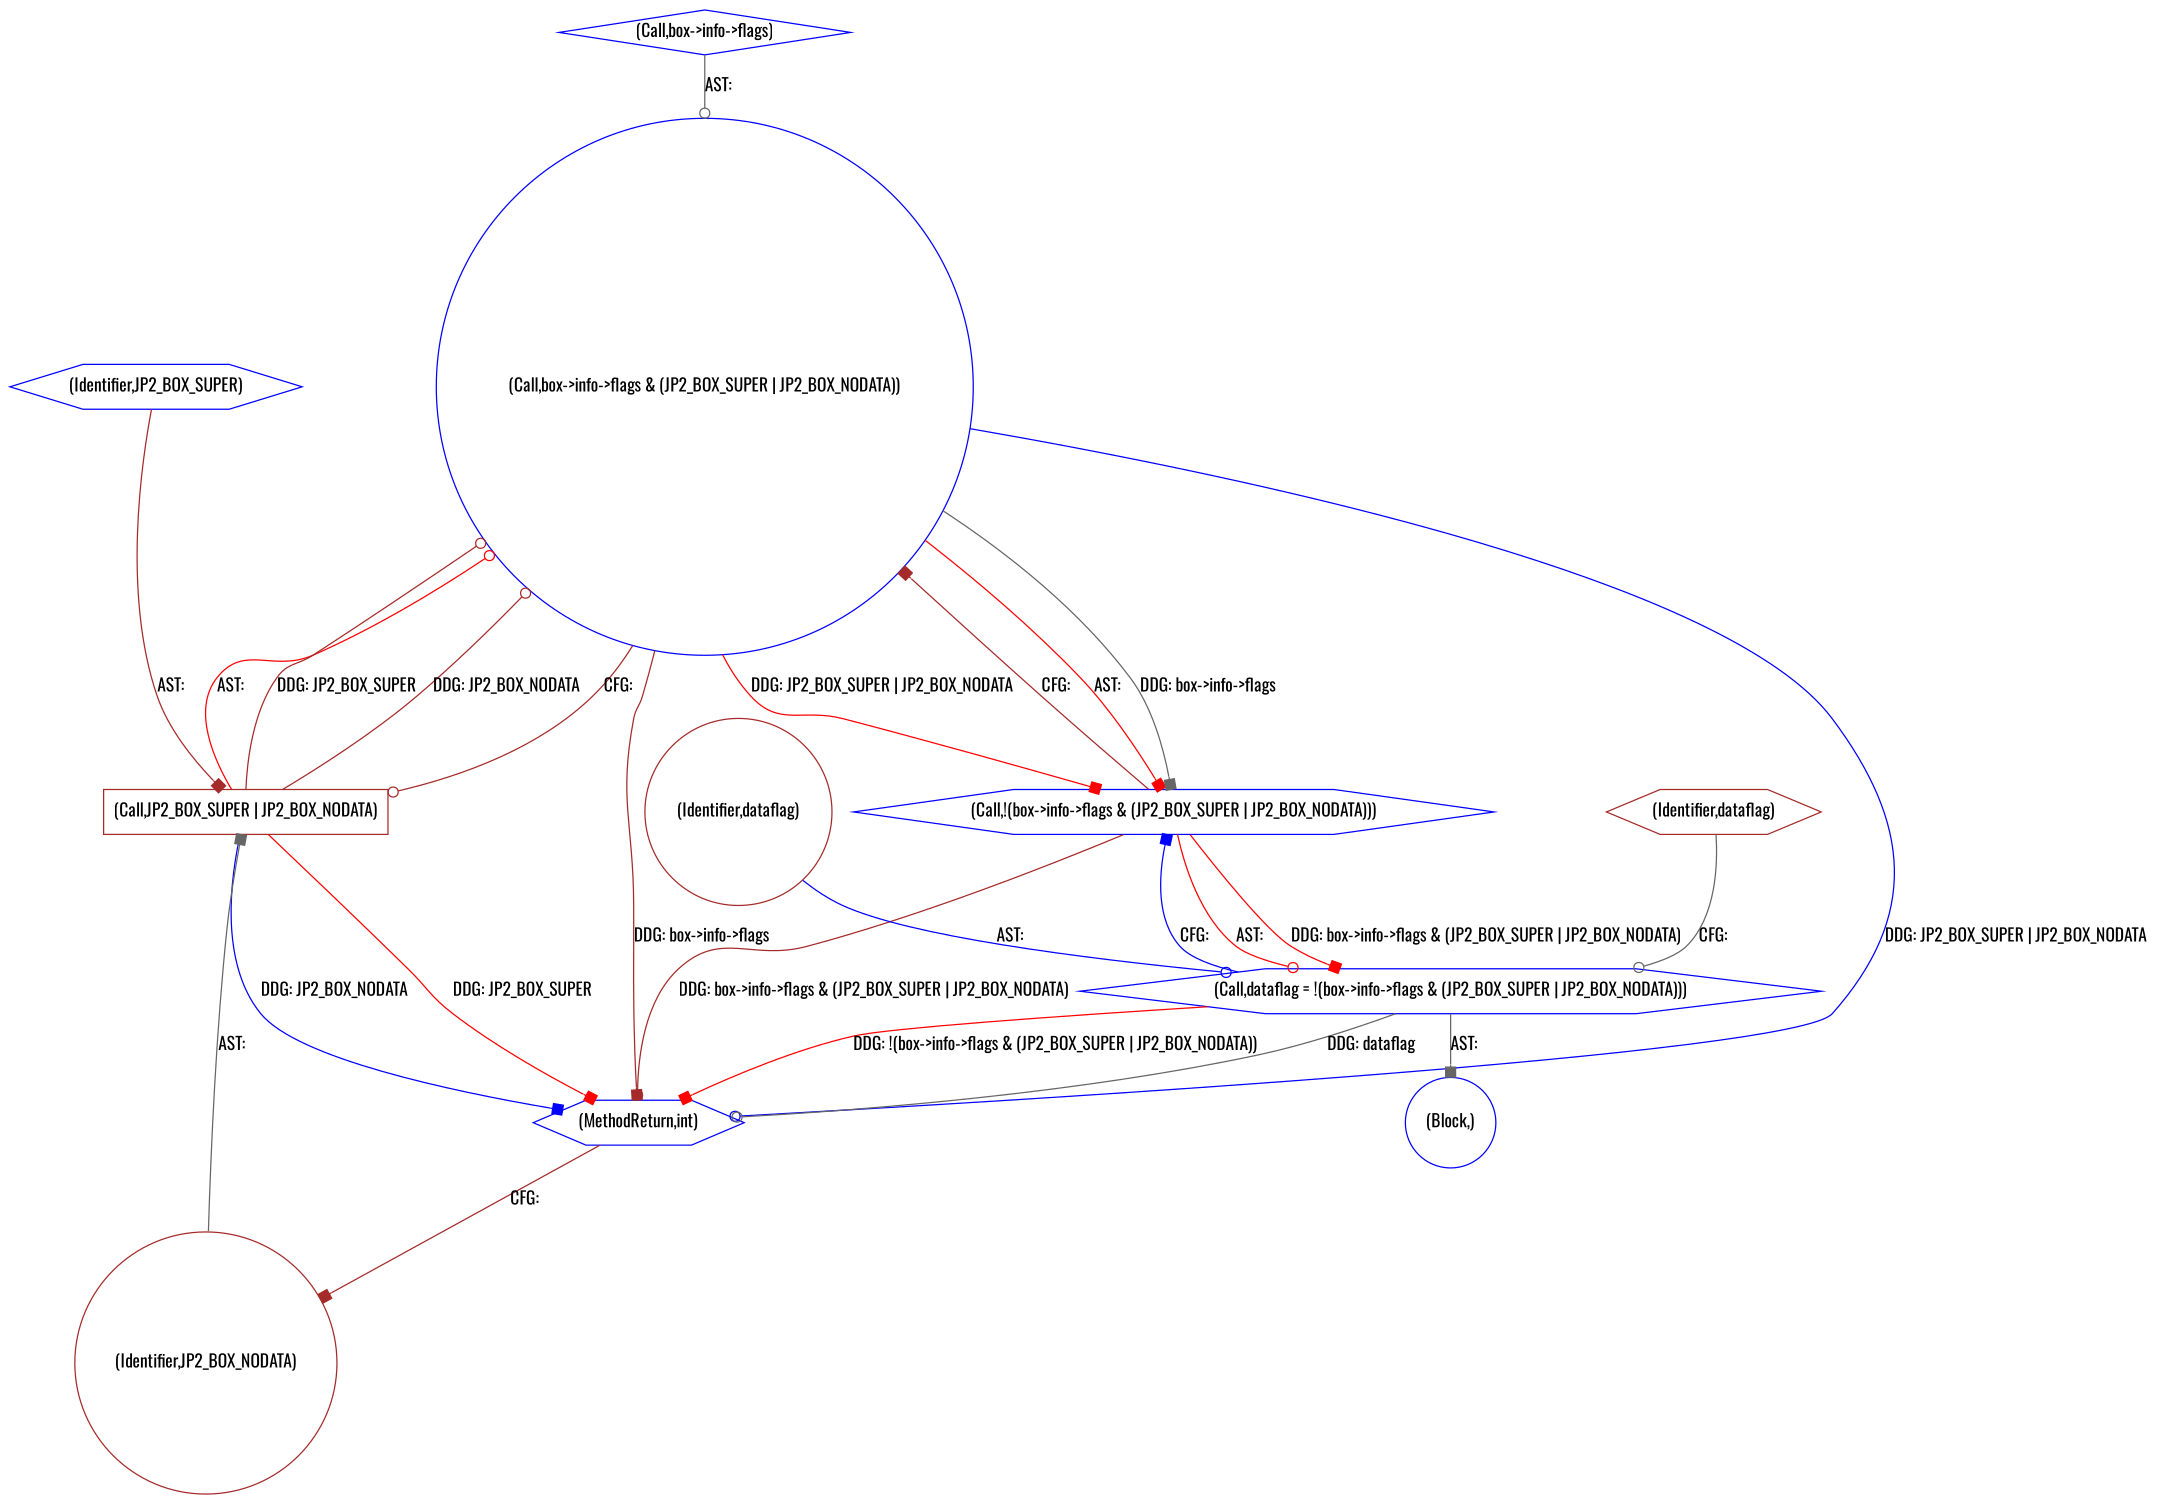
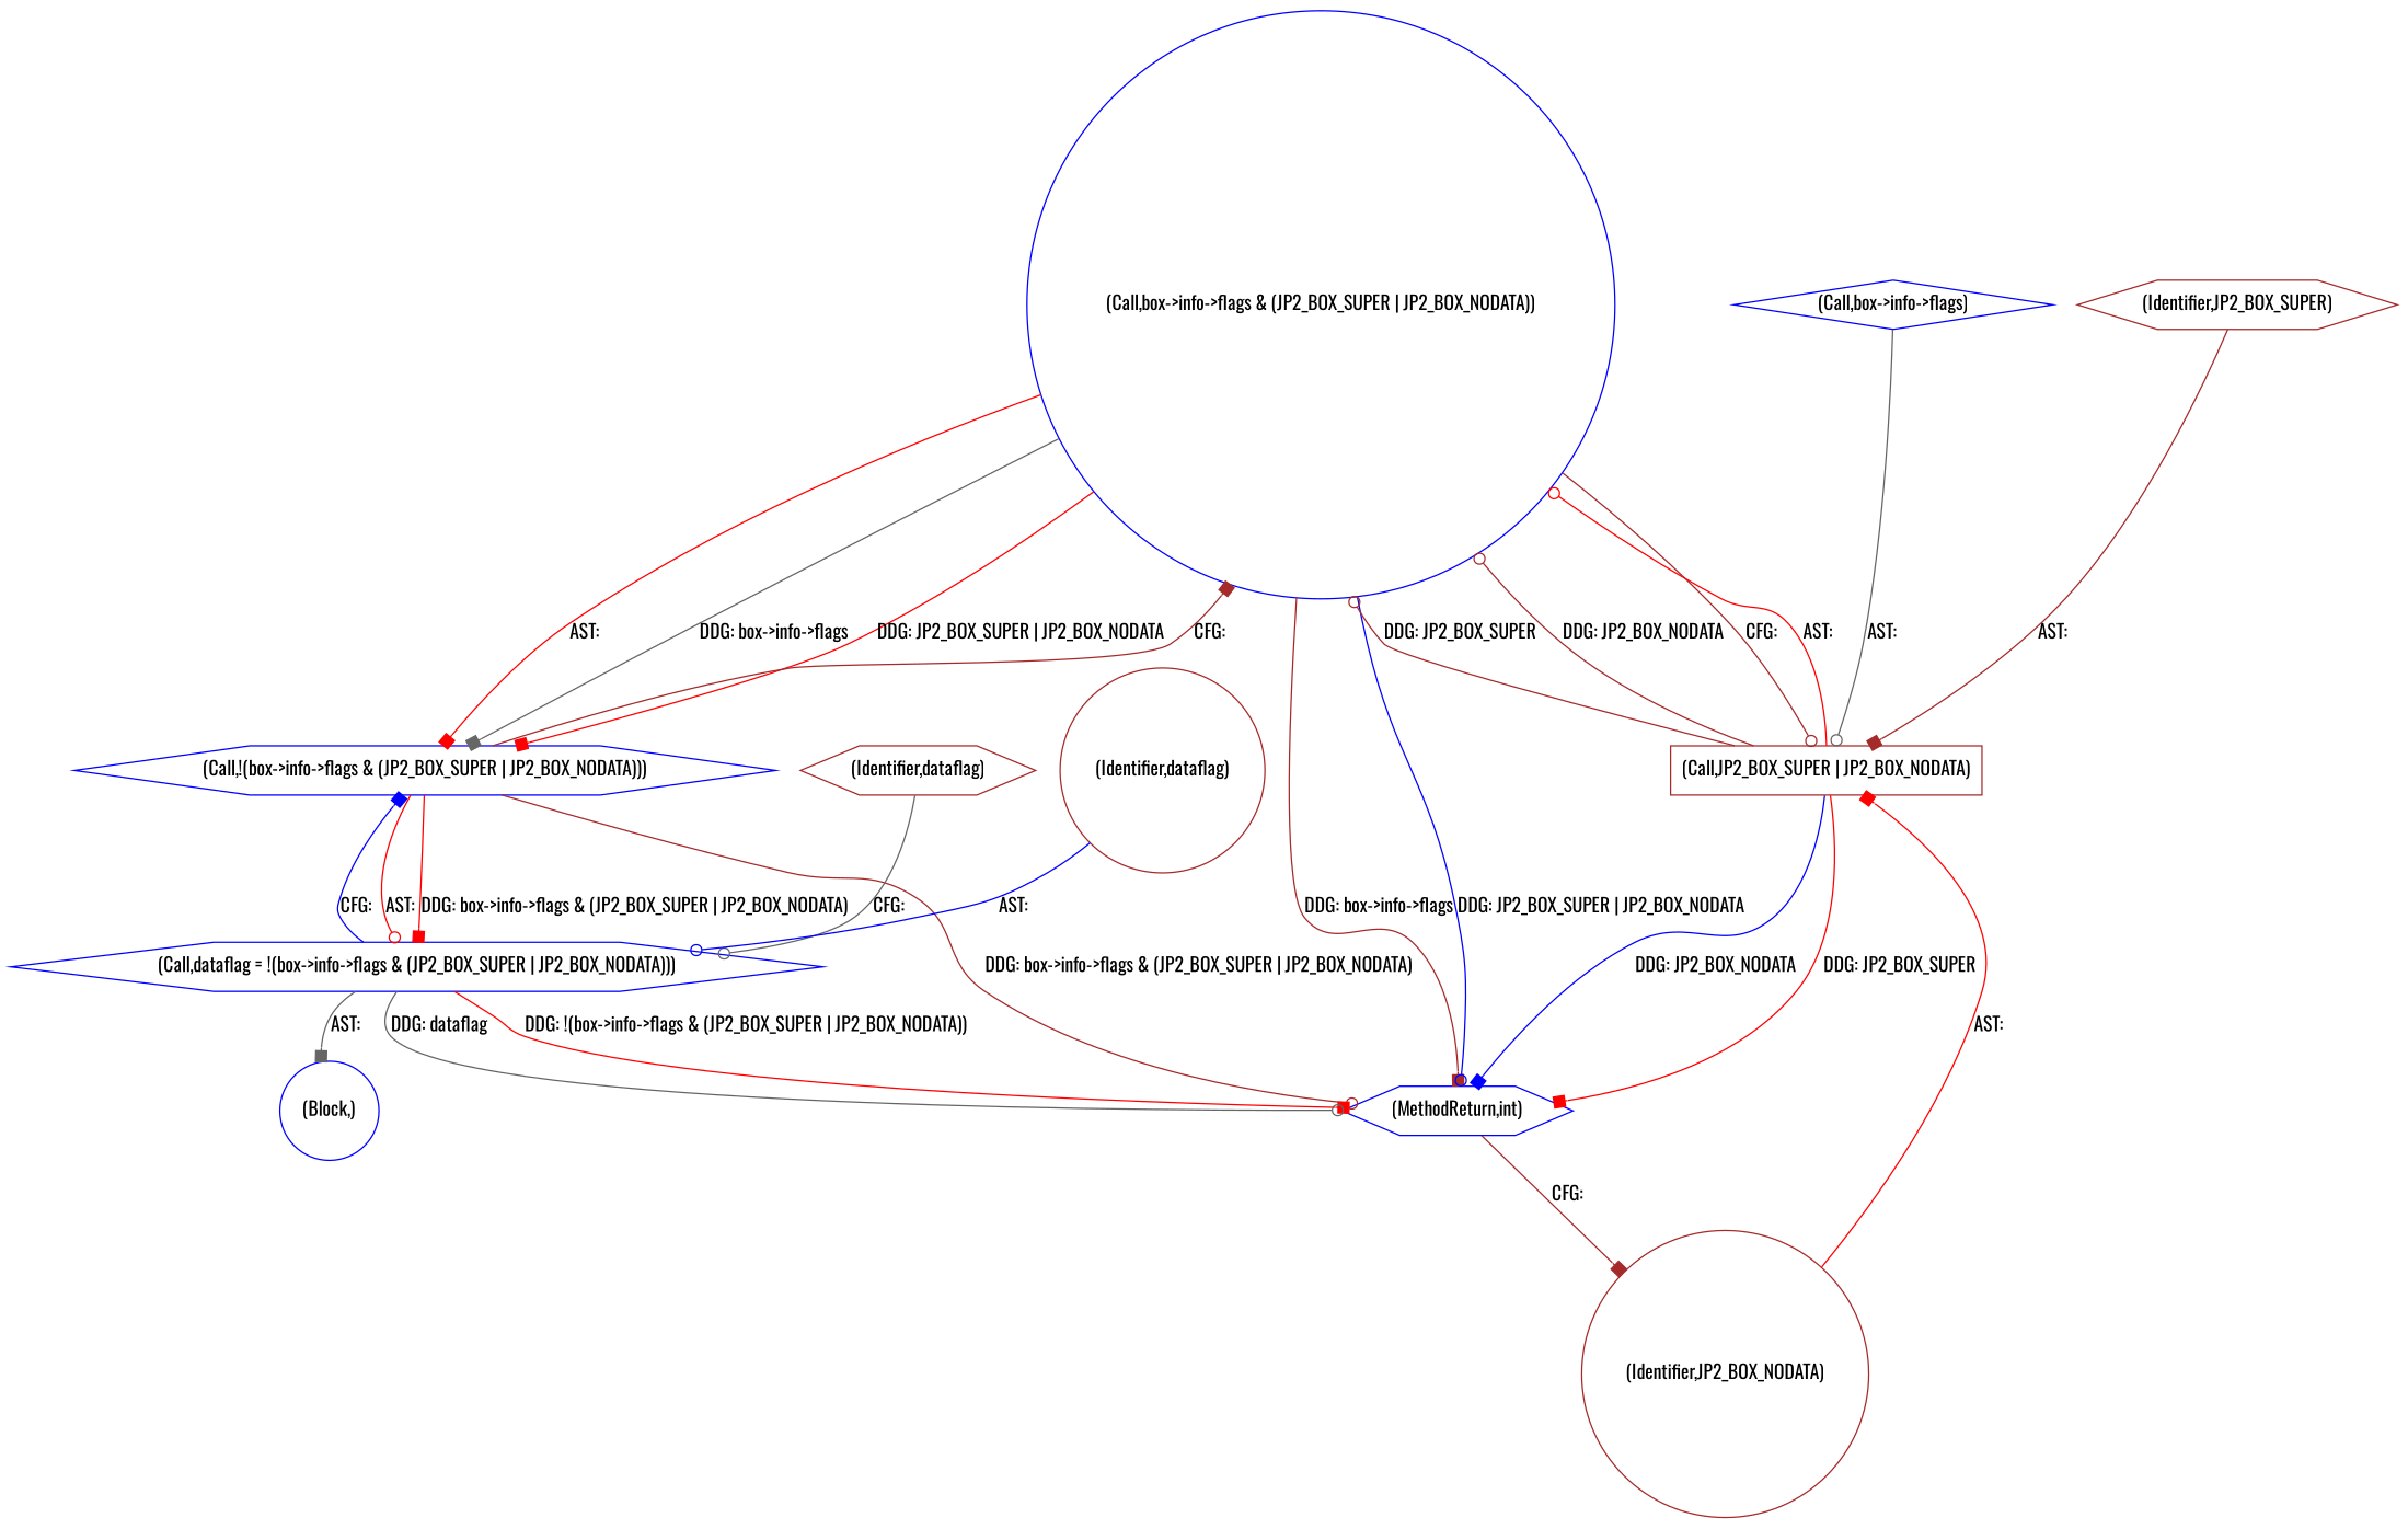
  digraph {
    fontname=Oswald
    node [color=blue fontname=Oswald shape=hexagon]
    edge [arrowhead=box color=brown fontname=Oswald]
    n1 [label="(Call,box->info->flags & (JP2_BOX_SUPER | JP2_BOX_NODATA))" shape=circle]
    n2 [color=brown label="(Call,JP2_BOX_SUPER | JP2_BOX_NODATA)" shape=box]
    n3 [label="(Call,!(box->info->flags & (JP2_BOX_SUPER | JP2_BOX_NODATA)))"]
    n4 [label="(MethodReturn,int)"]
    n5 [label="(Call,dataflag = !(box->info->flags & (JP2_BOX_SUPER | JP2_BOX_NODATA)))"]
    n6 [color=brown label="(Identifier,JP2_BOX_NODATA)" shape=circle]
    n7 [label="(Block,)" shape=circle]
    n8 [label="(Call,box->info->flags)" shape=diamond]
-   n9 [label="(Identifier,JP2_BOX_SUPER)"]
+   n9 [color=brown label="(Identifier,JP2_BOX_SUPER)"]
    n10 [color=brown label="(Identifier,dataflag)"]
    n11 [color=brown label="(Identifier,dataflag)" shape=circle]
    n1 -> n2 [arrowhead=odot label="CFG: "]
    n1 -> n3 [color=red label="AST: "]
    n1 -> n3 [color=gray40 label="DDG: box->info->flags"]
    n1 -> n3 [color=red label="DDG: JP2_BOX_SUPER | JP2_BOX_NODATA"]
    n1 -> n4 [label="DDG: box->info->flags"]
    n1 -> n4 [arrowhead=odot color=blue label="DDG: JP2_BOX_SUPER | JP2_BOX_NODATA"]
    n2 -> n1 [arrowhead=odot color=red label="AST: "]
    n2 -> n1 [arrowhead=odot label="DDG: JP2_BOX_SUPER"]
    n2 -> n1 [arrowhead=odot label="DDG: JP2_BOX_NODATA"]
    n2 -> n4 [color=blue label="DDG: JP2_BOX_NODATA"]
    n2 -> n4 [color=red label="DDG: JP2_BOX_SUPER"]
    n3 -> n1 [label="CFG: "]
    n3 -> n4 [arrowhead=odot label="DDG: box->info->flags & (JP2_BOX_SUPER | JP2_BOX_NODATA)"]
    n3 -> n5 [arrowhead=odot color=red label="AST: "]
    n3 -> n5 [color=red label="DDG: box->info->flags & (JP2_BOX_SUPER | JP2_BOX_NODATA)"]
    n4 -> n6 [label="CFG: "]
    n5 -> n3 [color=blue label="CFG: "]
    n5 -> n4 [color=red label="DDG: !(box->info->flags & (JP2_BOX_SUPER | JP2_BOX_NODATA))"]
    n5 -> n4 [arrowhead=odot color=gray40 label="DDG: dataflag"]
    n5 -> n7 [color=gray40 label="AST: "]
-   n6 -> n2 [color=gray40 label="AST: "]
-   n8 -> n1 [arrowhead=odot color=gray40 label="AST: "]
+   n6 -> n2 [color=red label="AST: "]
+   n8 -> n2 [arrowhead=odot color=gray40 label="AST: "]
    n9 -> n2 [label="AST: "]
    n10 -> n5 [arrowhead=odot color=gray40 label="CFG: "]
    n11 -> n5 [arrowhead=odot color=blue label="AST: "]
  }
